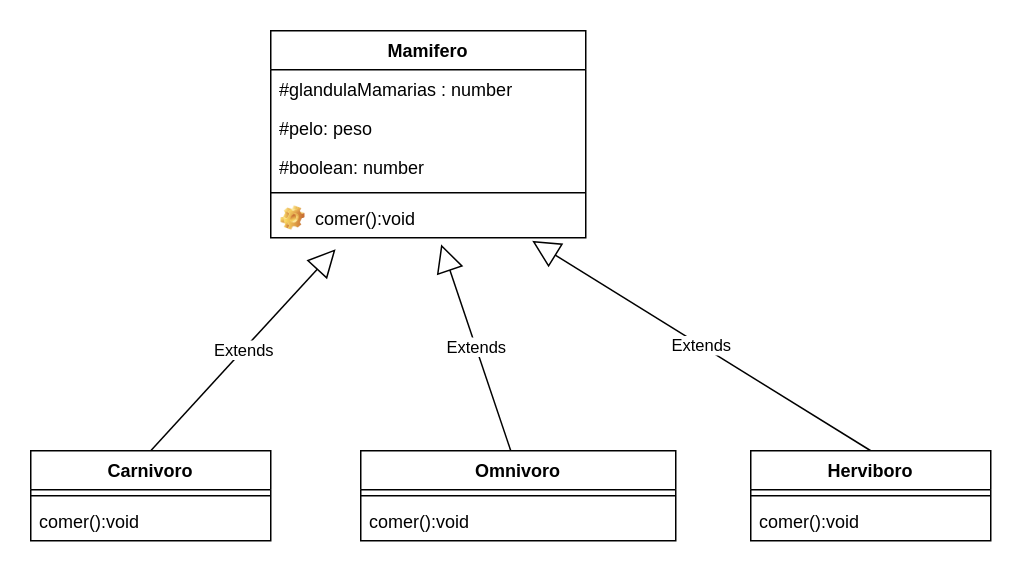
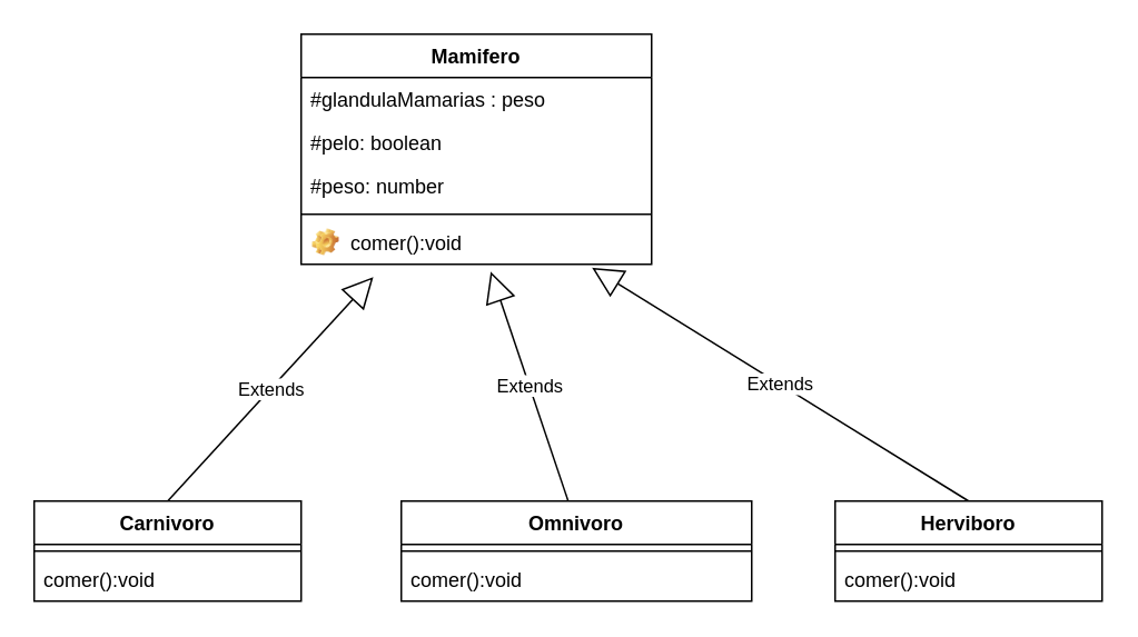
  <mxCell id="0" />
  <mxCell id="1" parent="0" />
  <mxCell id="2" value="Mamifero" style="swimlane;fontStyle=1;childLayout=stackLayout;horizontal=1;startSize=26;fillColor=none;horizontalStack=0;resizeParent=1;resizeParentMax=0;resizeLast=0;collapsible=1;marginBottom=0;" parent="1" vertex="1"><mxGeometry x="180" y="20" width="210" height="138" as="geometry" /></mxCell>
- <mxCell id="3" value="#glandulaMamarias : number" style="text;strokeColor=none;fillColor=none;align=left;verticalAlign=top;spacingLeft=4;spacingRight=4;overflow=hidden;rotatable=0;points=[[0,0.5],[1,0.5]];portConstraint=eastwest;" parent="2" vertex="1"><mxGeometry y="26" width="210" height="26" as="geometry" /></mxCell>
- <mxCell id="4" value="#pelo: peso" style="text;strokeColor=none;fillColor=none;align=left;verticalAlign=top;spacingLeft=4;spacingRight=4;overflow=hidden;rotatable=0;points=[[0,0.5],[1,0.5]];portConstraint=eastwest;" parent="2" vertex="1"><mxGeometry y="52" width="210" height="26" as="geometry" /></mxCell>
- <mxCell id="5" value="#boolean: number" style="text;strokeColor=none;fillColor=none;align=left;verticalAlign=top;spacingLeft=4;spacingRight=4;overflow=hidden;rotatable=0;points=[[0,0.5],[1,0.5]];portConstraint=eastwest;" parent="2" vertex="1"><mxGeometry y="78" width="210" height="26" as="geometry" /></mxCell>
+ <mxCell id="3" value="#glandulaMamarias : peso" style="text;strokeColor=none;fillColor=none;align=left;verticalAlign=top;spacingLeft=4;spacingRight=4;overflow=hidden;rotatable=0;points=[[0,0.5],[1,0.5]];portConstraint=eastwest;" parent="2" vertex="1"><mxGeometry y="26" width="210" height="26" as="geometry" /></mxCell>
+ <mxCell id="4" value="#pelo: boolean" style="text;strokeColor=none;fillColor=none;align=left;verticalAlign=top;spacingLeft=4;spacingRight=4;overflow=hidden;rotatable=0;points=[[0,0.5],[1,0.5]];portConstraint=eastwest;" parent="2" vertex="1"><mxGeometry y="52" width="210" height="26" as="geometry" /></mxCell>
+ <mxCell id="5" value="#peso: number" style="text;strokeColor=none;fillColor=none;align=left;verticalAlign=top;spacingLeft=4;spacingRight=4;overflow=hidden;rotatable=0;points=[[0,0.5],[1,0.5]];portConstraint=eastwest;" parent="2" vertex="1"><mxGeometry y="78" width="210" height="26" as="geometry" /></mxCell>
  <mxCell id="6" value="" style="line;strokeWidth=1;fillColor=none;align=left;verticalAlign=middle;spacingTop=-1;spacingLeft=3;spacingRight=3;rotatable=0;labelPosition=right;points=[];portConstraint=eastwest;strokeColor=inherit;" parent="2" vertex="1"><mxGeometry y="104" width="210" height="8" as="geometry" /></mxCell>
  <mxCell id="7" value="comer():void" style="label;fontStyle=0;strokeColor=none;fillColor=none;align=left;verticalAlign=top;overflow=hidden;spacingLeft=28;spacingRight=4;rotatable=0;points=[[0,0.5],[1,0.5]];portConstraint=eastwest;imageWidth=16;imageHeight=16;image=img/clipart/Gear_128x128.png" parent="2" vertex="1"><mxGeometry y="112" width="210" height="26" as="geometry" /></mxCell>
  <mxCell id="8" value="Extends" style="endArrow=block;endSize=16;endFill=0;html=1;rounded=0;exitX=0.5;exitY=0;exitDx=0;exitDy=0;entryX=0.206;entryY=1.292;entryDx=0;entryDy=0;entryPerimeter=0;" parent="1" source="9" target="7" edge="1"><mxGeometry width="160" relative="1" as="geometry"><mxPoint x="210" y="190" as="sourcePoint" /><mxPoint x="225.78" y="186.652" as="targetPoint" /></mxGeometry></mxCell>
  <mxCell id="9" value="Carnivoro" style="swimlane;fontStyle=1;align=center;verticalAlign=top;childLayout=stackLayout;horizontal=1;startSize=26;horizontalStack=0;resizeParent=1;resizeParentMax=0;resizeLast=0;collapsible=1;marginBottom=0;" parent="1" vertex="1"><mxGeometry x="20" y="300" width="160" height="60" as="geometry" /></mxCell>
  <mxCell id="10" value="" style="line;strokeWidth=1;fillColor=none;align=left;verticalAlign=middle;spacingTop=-1;spacingLeft=3;spacingRight=3;rotatable=0;labelPosition=right;points=[];portConstraint=eastwest;strokeColor=inherit;" parent="9" vertex="1"><mxGeometry y="26" width="160" height="8" as="geometry" /></mxCell>
  <mxCell id="11" value="comer():void" style="text;strokeColor=none;fillColor=none;align=left;verticalAlign=top;spacingLeft=4;spacingRight=4;overflow=hidden;rotatable=0;points=[[0,0.5],[1,0.5]];portConstraint=eastwest;" parent="9" vertex="1"><mxGeometry y="34" width="160" height="26" as="geometry" /></mxCell>
  <mxCell id="12" value="Extends" style="endArrow=block;endSize=16;endFill=0;html=1;rounded=0;exitX=0.5;exitY=0;exitDx=0;exitDy=0;entryX=0.541;entryY=1.169;entryDx=0;entryDy=0;entryPerimeter=0;" parent="1" edge="1" target="7"><mxGeometry width="160" relative="1" as="geometry"><mxPoint x="340" y="300" as="sourcePoint" /><mxPoint x="300" y="210" as="targetPoint" /></mxGeometry></mxCell>
  <mxCell id="13" value="Extends" style="endArrow=block;endSize=16;endFill=0;html=1;rounded=0;exitX=0.5;exitY=0;exitDx=0;exitDy=0;entryX=0.83;entryY=1.077;entryDx=0;entryDy=0;entryPerimeter=0;" parent="1" source="14" target="7" edge="1"><mxGeometry width="160" relative="1" as="geometry"><mxPoint x="579.94" y="301.04" as="sourcePoint" /><mxPoint x="359.97" y="184" as="targetPoint" /></mxGeometry></mxCell>
  <mxCell id="14" value="Herviboro" style="swimlane;fontStyle=1;align=center;verticalAlign=top;childLayout=stackLayout;horizontal=1;startSize=26;horizontalStack=0;resizeParent=1;resizeParentMax=0;resizeLast=0;collapsible=1;marginBottom=0;" parent="1" vertex="1"><mxGeometry x="500" y="300" width="160" height="60" as="geometry" /></mxCell>
  <mxCell id="15" value="" style="line;strokeWidth=1;fillColor=none;align=left;verticalAlign=middle;spacingTop=-1;spacingLeft=3;spacingRight=3;rotatable=0;labelPosition=right;points=[];portConstraint=eastwest;strokeColor=inherit;" parent="14" vertex="1"><mxGeometry y="26" width="160" height="8" as="geometry" /></mxCell>
  <mxCell id="16" value="comer():void" style="text;strokeColor=none;fillColor=none;align=left;verticalAlign=top;spacingLeft=4;spacingRight=4;overflow=hidden;rotatable=0;points=[[0,0.5],[1,0.5]];portConstraint=eastwest;" vertex="1" parent="14"><mxGeometry y="34" width="160" height="26" as="geometry" /></mxCell>
  <mxCell id="17" value="Omnivoro" style="swimlane;fontStyle=1;childLayout=stackLayout;horizontal=1;startSize=26;fillColor=none;horizontalStack=0;resizeParent=1;resizeParentMax=0;resizeLast=0;collapsible=1;marginBottom=0;" vertex="1" parent="1"><mxGeometry x="240" y="300" width="210" height="60" as="geometry" /></mxCell>
  <mxCell id="18" value="" style="line;strokeWidth=1;fillColor=none;align=left;verticalAlign=middle;spacingTop=-1;spacingLeft=3;spacingRight=3;rotatable=0;labelPosition=right;points=[];portConstraint=eastwest;strokeColor=inherit;" vertex="1" parent="17"><mxGeometry y="26" width="210" height="8" as="geometry" /></mxCell>
  <mxCell id="19" value="comer():void" style="text;strokeColor=none;fillColor=none;align=left;verticalAlign=top;spacingLeft=4;spacingRight=4;overflow=hidden;rotatable=0;points=[[0,0.5],[1,0.5]];portConstraint=eastwest;" vertex="1" parent="17"><mxGeometry y="34" width="210" height="26" as="geometry" /></mxCell>
